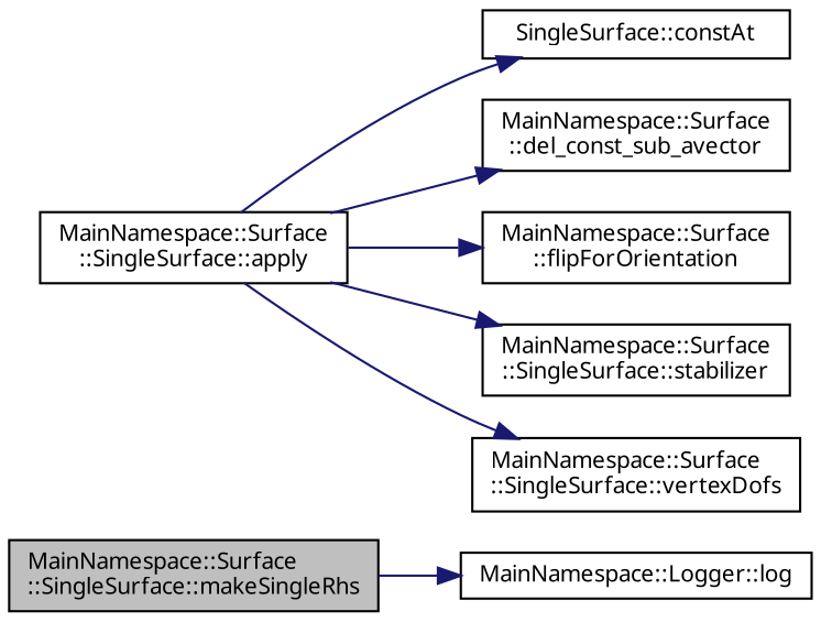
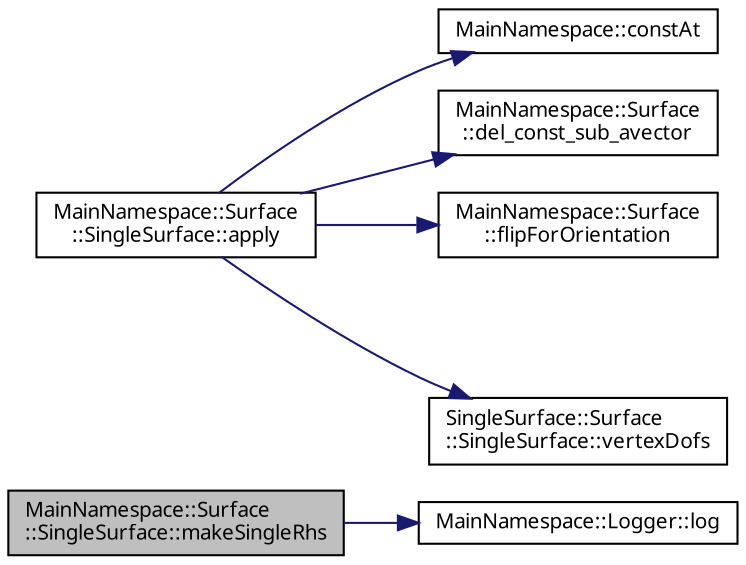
  digraph {
    fontname="Noto Sans"
    rankdir=LR
    node [color=black fillcolor=white fontname="Noto Sans" fontsize=10 shape=record style=filled]
    edge [color=midnightblue fontname="Noto Sans" fontsize=10 labelfontname=Helvetica labelfontsize=10 style=solid]
    n1 [fillcolor=grey75 fontcolor=black height=0.2 label="MainNamespace::Surface\l::SingleSurface::makeSingleRhs" width=0.4]
    n2 [height=0.2 label="MainNamespace::Logger::log" width=0.4]
    n3 [height=0.2 label="MainNamespace::Surface\l::SingleSurface::apply" width=0.4]
-   n4 [height=0.2 label="SingleSurface::constAt" width=0.4]
+   n4 [height=0.2 label="MainNamespace::constAt" width=0.4]
    n5 [height=0.2 label="MainNamespace::Surface\l::del_const_sub_avector" width=0.4]
    n6 [height=0.2 label="MainNamespace::Surface\l::flipForOrientation" width=0.4]
-   n7 [height=0.2 label="MainNamespace::Surface\l::SingleSurface::stabilizer" width=0.4]
-   n8 [height=0.2 label="MainNamespace::Surface\l::SingleSurface::vertexDofs" width=0.4]
+   n8 [height=0.2 label="SingleSurface::Surface\l::SingleSurface::vertexDofs" width=0.4]
    n1 -> n2
    n3 -> n4
    n3 -> n5
    n3 -> n6
-   n3 -> n7
    n3 -> n8
  }
